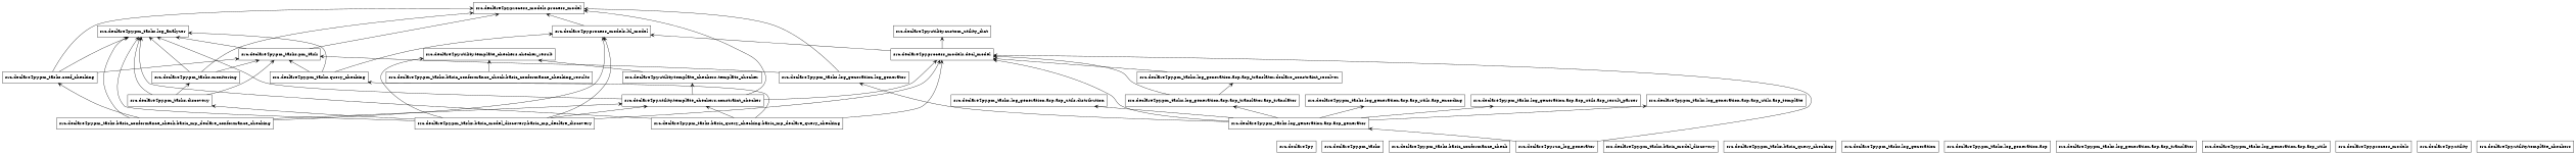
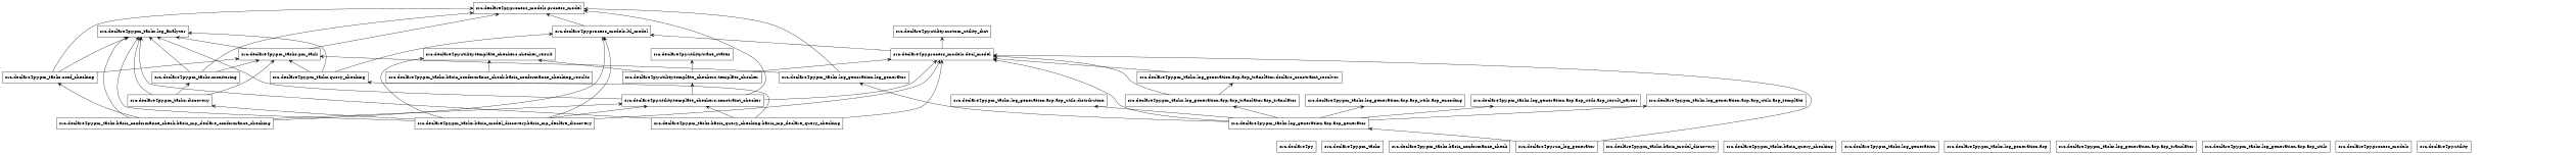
  digraph {
    rankdir=BT
    node [color=black shape=box style=solid]
    edge [arrowhead=open arrowtail=none]
    n1 [label="src.declare4py"]
    n2 [label="src.declare4py.pm_tasks"]
    n3 [label="src.declare4py.pm_tasks.basic_conformance_check"]
    n4 [label="src.declare4py.pm_tasks.basic_conformance_check.basic_conformance_checking_results"]
    n5 [label="src.declare4py.utility.template_checkers.checker_result"]
    n6 [label="src.declare4py.pm_tasks.basic_conformance_check.basic_mp_declare_conformance_checking"]
    n7 [label="src.declare4py.pm_tasks.conf_checking"]
    n8 [label="src.declare4py.pm_tasks.log_analyzer"]
    n9 [label="src.declare4py.process_models.ltl_model"]
    n10 [label="src.declare4py.utility.template_checkers.constraint_checker"]
    n11 [label="src.declare4py.pm_tasks.pm_task"]
    n12 [label="src.declare4py.process_models.process_model"]
    n13 [label="src.declare4py.process_models.decl_model"]
    n14 [label="src.declare4py.utility.template_checkers.template_checker"]
    n15 [label="src.declare4py.pm_tasks.basic_model_discovery"]
    n16 [label="src.declare4py.pm_tasks.basic_model_discovery.basic_mp_declare_discovery"]
    n17 [label="src.declare4py.pm_tasks.discovery"]
    n18 [label="src.declare4py.pm_tasks.monitoring"]
    n19 [label="src.declare4py.utility.custom_utility_dict"]
    n20 [label="src.declare4py.pm_tasks.basic_query_checking"]
    n21 [label="src.declare4py.pm_tasks.basic_query_checking.basic_mp_declare_query_checking"]
    n22 [label="src.declare4py.pm_tasks.query_checking"]
    n23 [label="src.declare4py.pm_tasks.log_generation"]
    n24 [label="src.declare4py.pm_tasks.log_generation.asp"]
    n25 [label="src.declare4py.pm_tasks.log_generation.asp.asp_generator"]
    n26 [label="src.declare4py.pm_tasks.log_generation.asp.asp_translator.asp_translator"]
    n27 [label="src.declare4py.pm_tasks.log_generation.asp.asp_utils.asp_encoding"]
    n28 [label="src.declare4py.pm_tasks.log_generation.asp.asp_utils.asp_result_parser"]
    n29 [label="src.declare4py.pm_tasks.log_generation.asp.asp_utils.asp_template"]
    n30 [label="src.declare4py.pm_tasks.log_generation.asp.asp_utils.distribution"]
    n31 [label="src.declare4py.pm_tasks.log_generation.log_generator"]
    n32 [label="src.declare4py.pm_tasks.log_generation.asp.asp_translator.declare_constraint_resolver"]
    n33 [label="src.declare4py.pm_tasks.log_generation.asp.asp_translator"]
    n34 [label="src.declare4py.pm_tasks.log_generation.asp.asp_utils"]
    n35 [label="src.declare4py.process_models"]
    n36 [label="src.declare4py.run_log_generator"]
    n37 [label="src.declare4py.utility"]
-   n38 [label="src.declare4py.utility.template_checkers"]
+   n39 [label="src.declare4py.utility.trace_states"]
    n4 -> n5
    n6 -> n7
    n6 -> n8
    n6 -> n9
    n6 -> n10
    n7 -> n8
    n7 -> n11
    n7 -> n12
    n9 -> n12
    n10 -> n8
    n10 -> n12
    n10 -> n13
    n10 -> n14
    n11 -> n8
    n11 -> n12
    n13 -> n9
    n13 -> n19
    n14 -> n5
+   n14 -> n13
+   n14 -> n39
    n16 -> n5
    n16 -> n8
    n16 -> n9
    n16 -> n10
    n16 -> n13
    n16 -> n17
    n17 -> n8
    n17 -> n11
    n17 -> n18
    n18 -> n8
    n18 -> n11
    n18 -> n12
    n21 -> n8
    n21 -> n10
    n21 -> n13
    n21 -> n22
    n22 -> n8
    n22 -> n9
    n22 -> n11
    n25 -> n13
    n25 -> n26
    n25 -> n27
    n25 -> n28
    n25 -> n29
    n25 -> n30
    n25 -> n31
    n26 -> n13
    n26 -> n32
    n31 -> n11
    n31 -> n12
    n32 -> n13
    n36 -> n13
    n36 -> n25
  }
